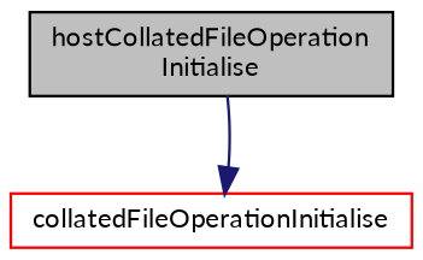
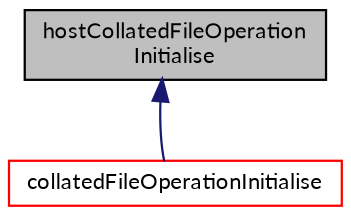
  digraph {
    fontname=Lato
    node [fontname=Lato fontsize=10 shape=record]
    n1 [color=black fillcolor=grey75 fontcolor=black height=0.2 label="hostCollatedFileOperation\lInitialise" style=filled width=0.4]
    n2 [color=red height=0.2 label=collatedFileOperationInitialise width=0.4]
-   n2 -> n1 [color=midnightblue dir=back fontname=Lato fontsize=10 labelfontname=Helvetica labelfontsize=10 style=solid]
+   n1 -> n2 [color=midnightblue dir=back fontname=Lato fontsize=10 labelfontname=Helvetica labelfontsize=10 style=solid]
  }
